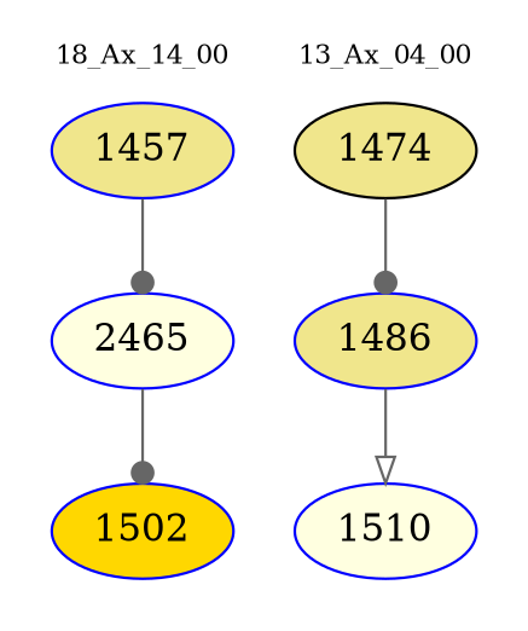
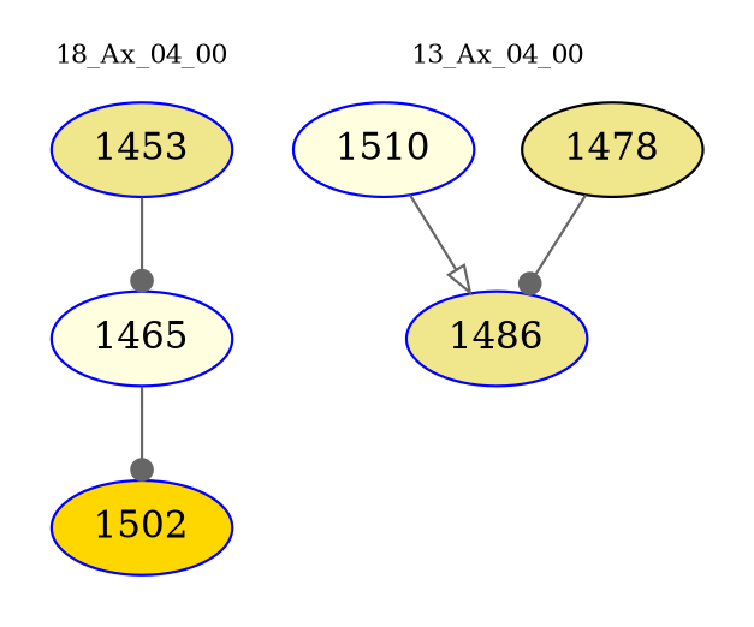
  digraph {
    node [color=blue fillcolor=khaki style=filled]
    edge [arrowhead=dot color=gray40]
-   n1 [label=1457]
-   n2 [fillcolor=lightyellow label=2465]
+   n1 [label=1453]
+   n2 [fillcolor=lightyellow label=1465]
    n3 [fillcolor=gold label=1502]
-   n4 [color=black label=1474]
+   n4 [color=black label=1478]
    n5 [label=1486]
    n6 [fillcolor=lightyellow label=1510]
    subgraph cluster_1 {
      color=white
      fontsize=10
-     label="18_Ax_14_00"
+     label="18_Ax_04_00"
      n1
      n2
      n3
    }
    subgraph cluster_2 {
      color=white
      fontsize=10
      label="13_Ax_04_00"
      n4
      n5
      n6
    }
    n1 -> n2
    n2 -> n3
    n4 -> n5
-   n5 -> n6 [arrowhead=onormal]
+   n6 -> n5 [arrowhead=onormal]
  }
